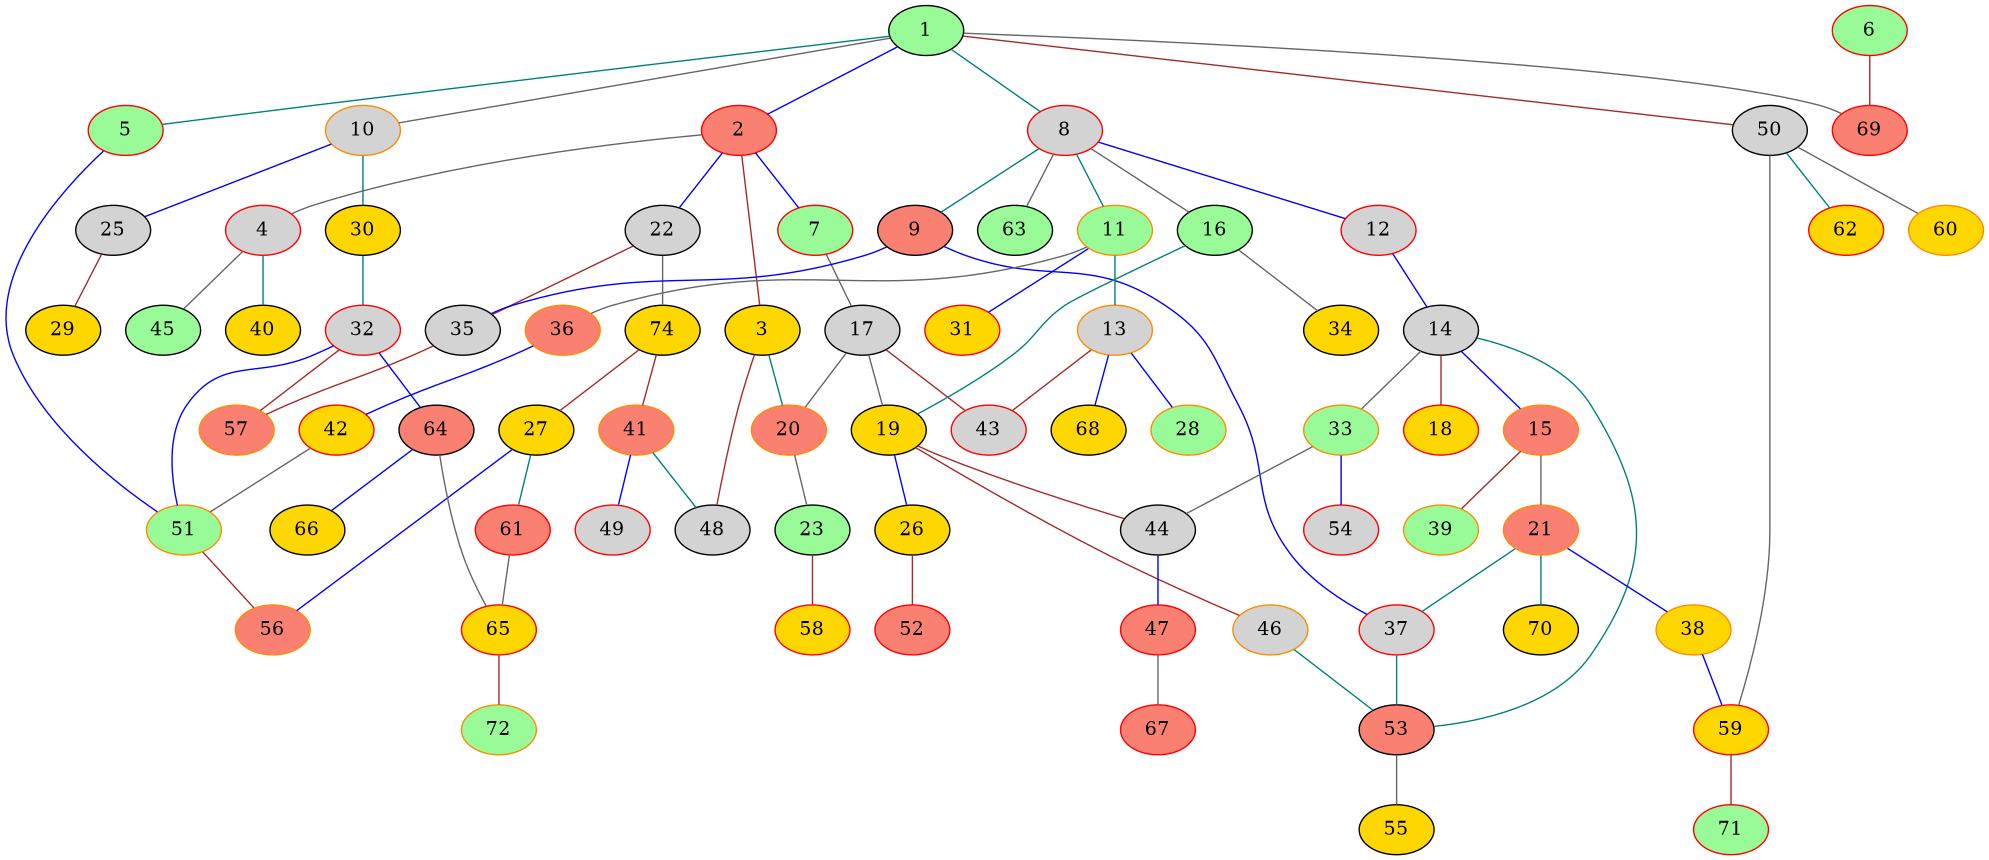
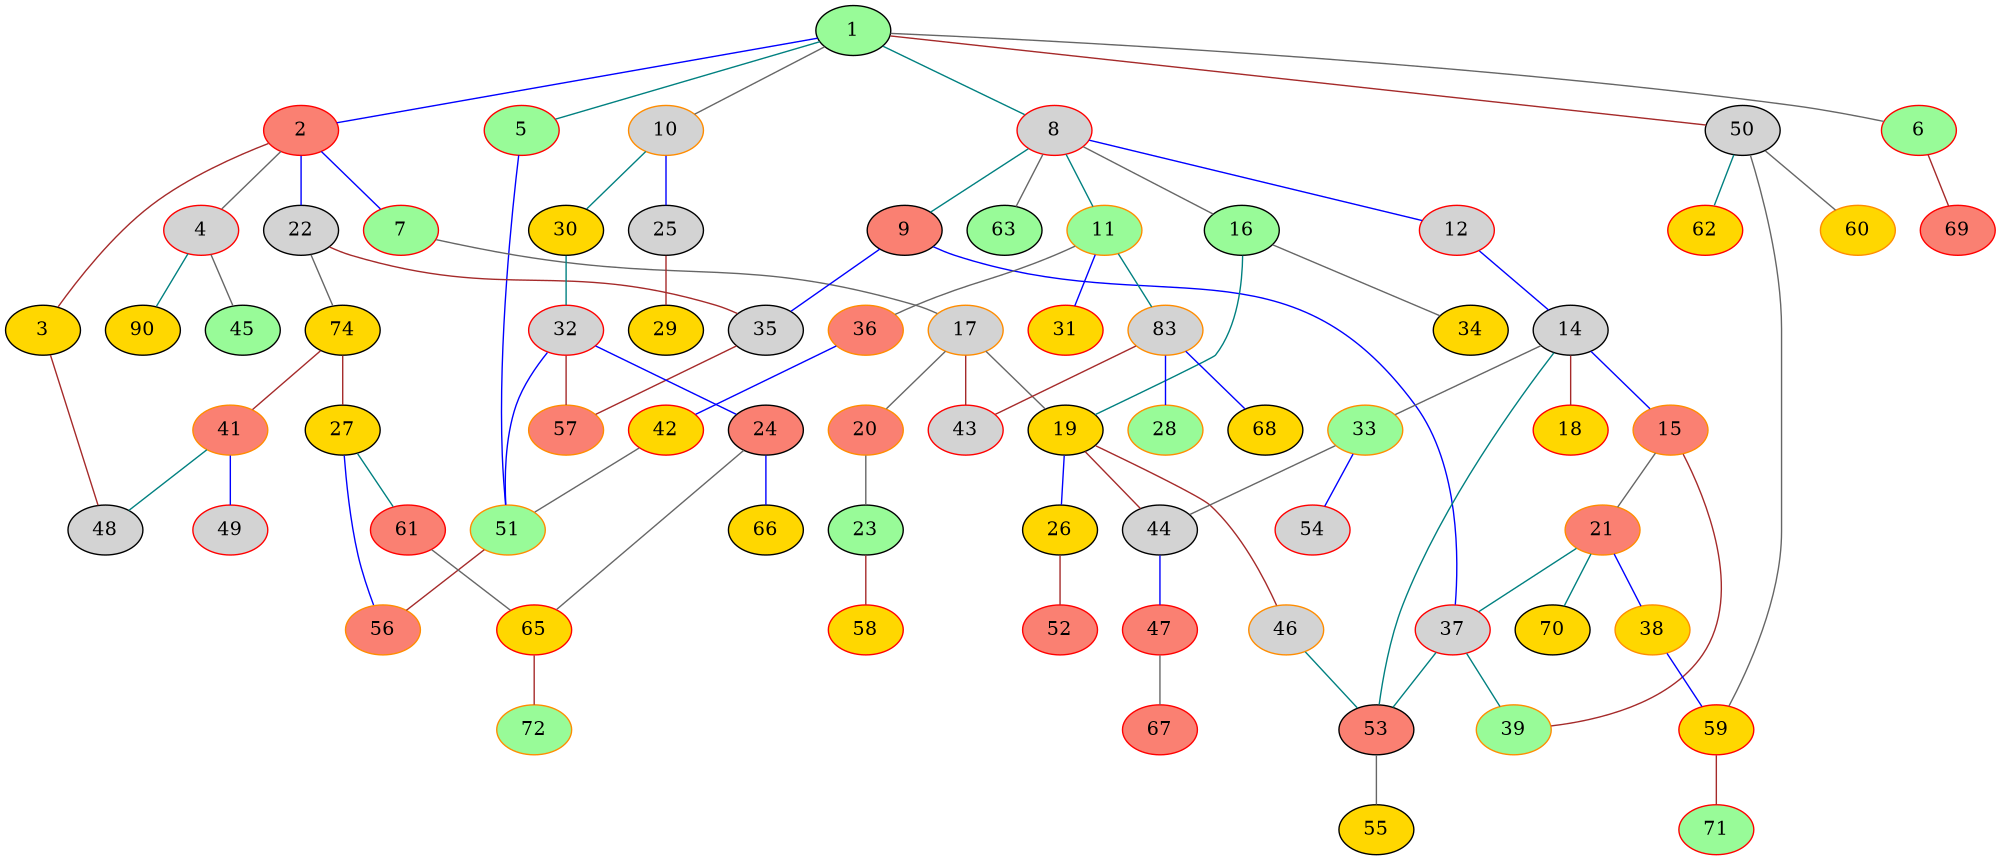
  graph {
    node [color=black fillcolor=gold style=filled]
    edge [color=blue]
    1 [fillcolor=palegreen]
    2 [color=red fillcolor=salmon]
    5 [color=red fillcolor=palegreen]
    6 [color=red fillcolor=palegreen]
    8 [color=red fillcolor=lightgrey]
    10 [color=darkorange fillcolor=lightgrey]
    50 [fillcolor=lightgrey]
    3
    4 [color=red fillcolor=lightgrey]
    7 [color=red fillcolor=palegreen]
    22 [fillcolor=lightgrey]
    51 [color=darkorange fillcolor=palegreen]
    69 [color=red fillcolor=salmon]
    9 [fillcolor=salmon]
    11 [color=darkorange fillcolor=palegreen]
    12 [color=red fillcolor=lightgrey]
    16 [fillcolor=palegreen]
    63 [fillcolor=palegreen]
    25 [fillcolor=lightgrey]
    30
    59 [color=red]
    60 [color=darkorange]
    62 [color=red]
    20 [color=darkorange fillcolor=salmon]
    48 [fillcolor=lightgrey]
-   40
+   40 [label=90]
    45 [fillcolor=palegreen]
-   17 [fillcolor=lightgrey]
+   17 [color=darkorange fillcolor=lightgrey]
    35 [fillcolor=lightgrey]
    n30 [label=74]
    23 [fillcolor=palegreen]
    56 [color=darkorange fillcolor=salmon]
    43 [color=red fillcolor=lightgrey]
    19
    37 [color=red fillcolor=lightgrey]
-   13 [color=darkorange fillcolor=lightgrey]
+   13 [color=darkorange fillcolor=lightgrey label=83]
    31 [color=red]
    36 [color=darkorange fillcolor=salmon]
    14 [fillcolor=lightgrey]
    34
    57 [color=darkorange fillcolor=salmon]
    53 [fillcolor=salmon]
    39 [color=darkorange fillcolor=palegreen]
    29
    32 [color=red fillcolor=lightgrey]
    28 [color=darkorange fillcolor=palegreen]
    68
    42 [color=red]
    15 [color=darkorange fillcolor=salmon]
    18 [color=red]
    33 [color=darkorange fillcolor=palegreen]
    21 [color=darkorange fillcolor=salmon]
    44 [fillcolor=lightgrey]
    54 [color=red fillcolor=lightgrey]
    55
    38 [color=darkorange]
    70
    26
    46 [color=darkorange fillcolor=lightgrey]
    52 [color=red fillcolor=salmon]
    47 [color=red fillcolor=salmon]
    58 [color=red]
    27
    41 [color=darkorange fillcolor=salmon]
    61 [color=red fillcolor=salmon]
    49 [color=red fillcolor=lightgrey]
    65 [color=red]
-   64 [fillcolor=salmon]
+   64 [fillcolor=salmon label=24]
    66
    71 [color=red fillcolor=palegreen]
    67 [color=red fillcolor=salmon]
    72 [color=darkorange fillcolor=palegreen]
    1 -- 2
    1 -- 5 [color=teal]
-   1 -- 69 [color=gray40]
+   1 -- 6 [color=gray40]
    1 -- 8 [color=teal]
    1 -- 10 [color=gray40]
    1 -- 50 [color=brown]
    2 -- 3 [color=brown]
    2 -- 4 [color=gray40]
    2 -- 7
    2 -- 22
    5 -- 51
    6 -- 69 [color=brown]
    8 -- 9 [color=teal]
    8 -- 11 [color=teal]
    8 -- 12
    8 -- 16 [color=gray40]
    8 -- 63 [color=gray40]
    10 -- 25
    10 -- 30 [color=teal]
    50 -- 59 [color=gray40]
    50 -- 60 [color=gray40]
    50 -- 62 [color=teal]
-   3 -- 20 [color=teal]
    3 -- 48 [color=brown]
    4 -- 40 [color=teal]
    4 -- 45 [color=gray40]
    7 -- 17 [color=gray40]
    22 -- 35 [color=brown]
    22 -- n30 [color=gray40]
    51 -- 56 [color=brown]
    9 -- 35
    9 -- 37
    11 -- 13 [color=teal]
    11 -- 31
    11 -- 36 [color=gray40]
    12 -- 14
    16 -- 19 [color=teal]
    16 -- 34 [color=gray40]
    25 -- 29 [color=brown]
    30 -- 32 [color=teal]
    59 -- 71 [color=brown]
    20 -- 23 [color=gray40]
    17 -- 20 [color=gray40]
    17 -- 43 [color=brown]
    17 -- 19 [color=gray40]
    35 -- 57 [color=brown]
    n30 -- 27 [color=brown]
    n30 -- 41 [color=brown]
    23 -- 58 [color=brown]
    19 -- 44 [color=brown]
    19 -- 26
    19 -- 46 [color=brown]
    37 -- 53 [color=teal]
+   37 -- 39 [color=teal]
    13 -- 43 [color=brown]
    13 -- 28
    13 -- 68
    36 -- 42
    14 -- 53 [color=teal]
    14 -- 15
    14 -- 18 [color=brown]
    14 -- 33 [color=gray40]
    53 -- 55 [color=gray40]
    32 -- 51
    32 -- 57 [color=brown]
    32 -- 64
    42 -- 51 [color=gray40]
    15 -- 39 [color=brown]
    15 -- 21 [color=gray40]
    33 -- 44 [color=gray40]
    33 -- 54
    21 -- 37 [color=teal]
    21 -- 38
    21 -- 70 [color=teal]
    44 -- 47
    38 -- 59
    26 -- 52 [color=brown]
    46 -- 53 [color=teal]
    47 -- 67 [color=gray40]
    27 -- 56
    27 -- 61 [color=teal]
    41 -- 48 [color=teal]
    41 -- 49
    61 -- 65 [color=gray40]
    65 -- 72 [color=brown]
    64 -- 65 [color=gray40]
    64 -- 66
  }
